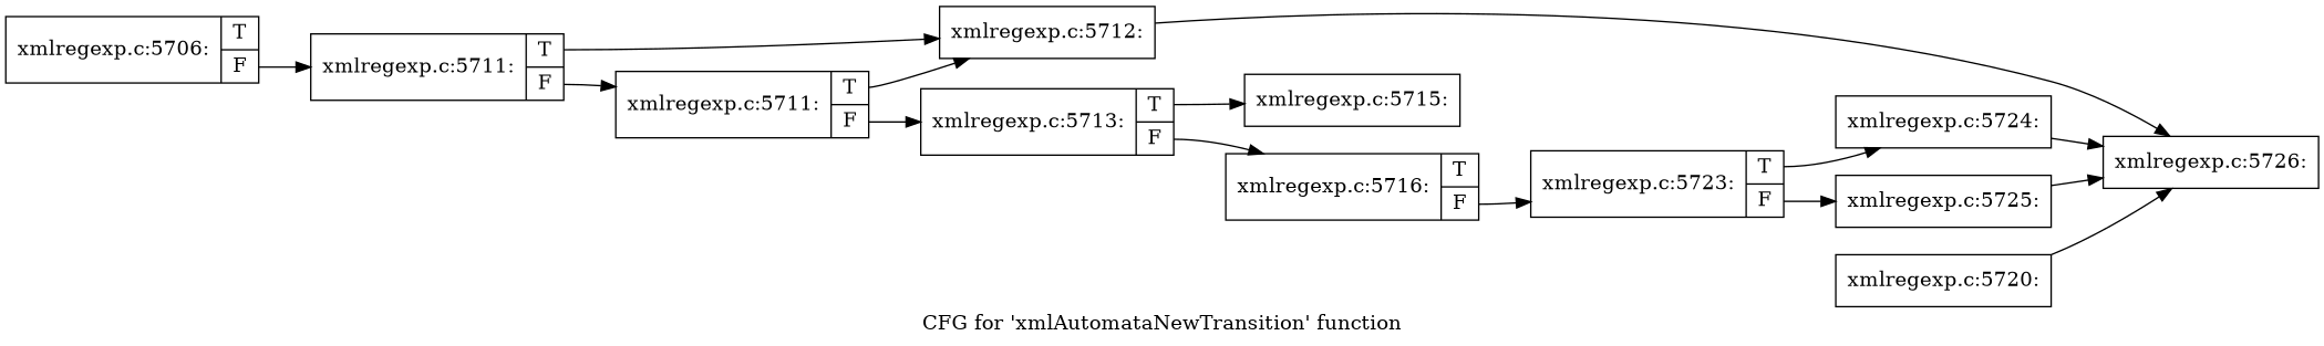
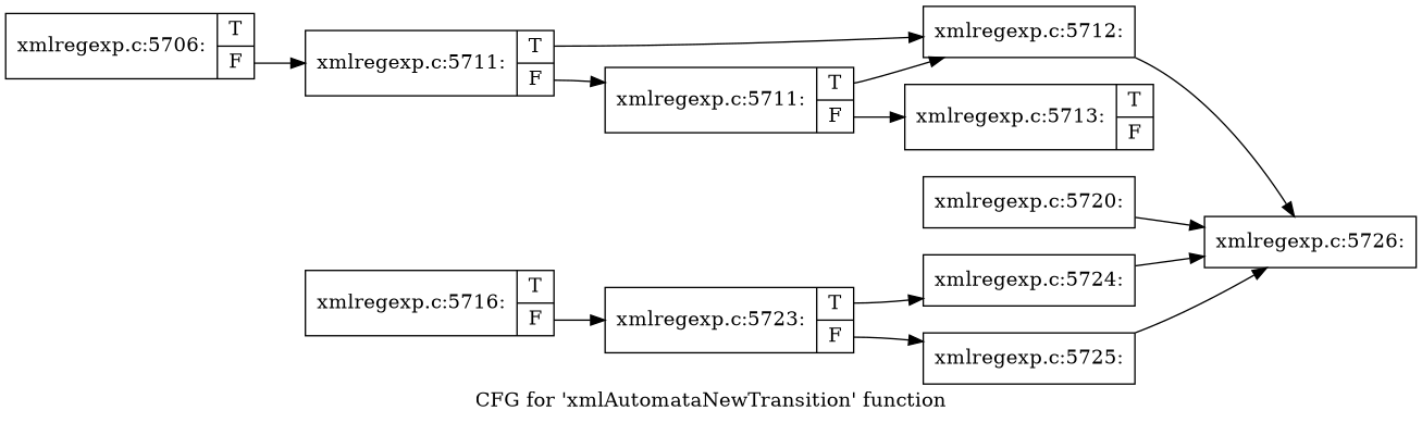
  digraph {
    label="CFG for 'xmlAutomataNewTransition' function"
    rankdir=LR
    node [shape=record]
    edge [tailport=s0]
    n1 [label="{xmlregexp.c:5706:|{<s0>T|<s1>F}}"]
    n2 [label="{xmlregexp.c:5711:|{<s0>T|<s1>F}}"]
    n3 [label="{xmlregexp.c:5712:}"]
    n4 [label="{xmlregexp.c:5726:}"]
    n5 [label="{xmlregexp.c:5711:|{<s0>T|<s1>F}}"]
    n6 [label="{xmlregexp.c:5713:|{<s0>T|<s1>F}}"]
-   n7 [label="{xmlregexp.c:5715:}"]
    n8 [label="{xmlregexp.c:5716:|{<s0>T|<s1>F}}"]
    n9 [label="{xmlregexp.c:5723:|{<s0>T|<s1>F}}"]
    n10 [label="{xmlregexp.c:5720:}"]
    n11 [label="{xmlregexp.c:5724:}"]
    n12 [label="{xmlregexp.c:5725:}"]
    n1 -> n2 [tailport=s1]
    n2 -> n3
    n2 -> n5 [tailport=s1]
    n3 -> n4
    n5 -> n3
    n5 -> n6 [tailport=s1]
-   n6 -> n7
-   n6 -> n8 [tailport=s1]
    n8 -> n9 [tailport=s1]
    n9 -> n11
    n9 -> n12 [tailport=s1]
    n10 -> n4
    n11 -> n4
    n12 -> n4
  }
